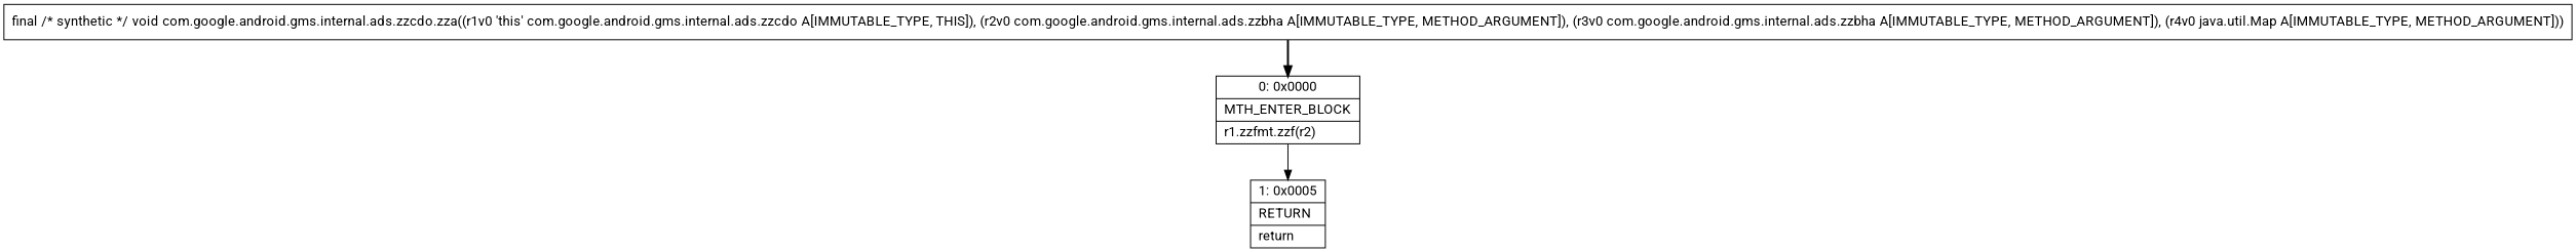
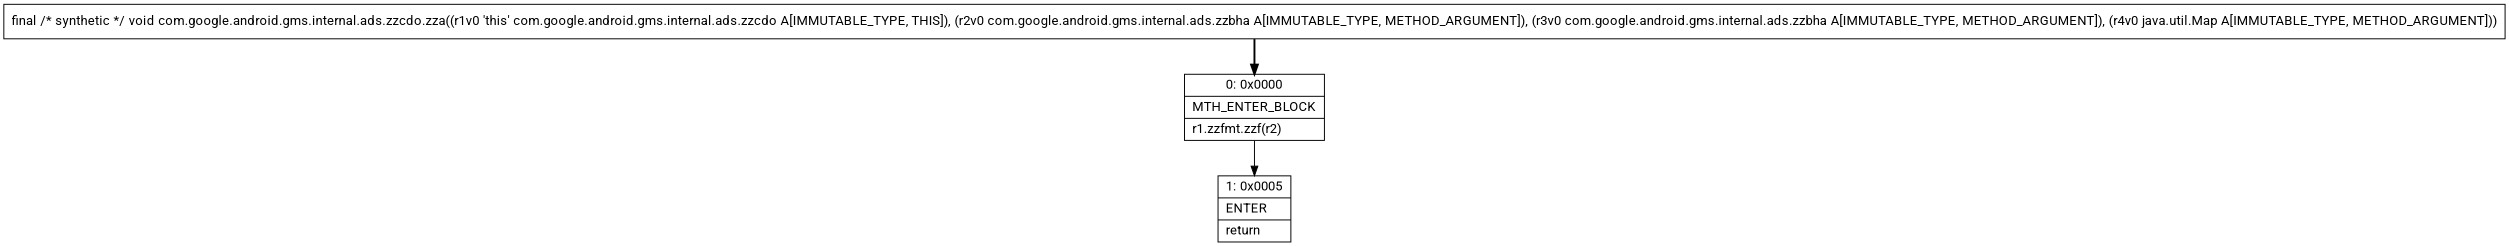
  digraph {
    fontname=Roboto
    node [shape=record fontname=Roboto]
    edge [fontname=Roboto]
    n1 [label="{0\:\ 0x0000|MTH_ENTER_BLOCK\l|r1.zzfmt.zzf(r2)\l}"]
-   n2 [label="{1\:\ 0x0005|RETURN\l|return\l}"]
+   n2 [label="{1\:\ 0x0005|ENTER\l|return\l}"]
    n3 [label="{final \/* synthetic *\/ void com.google.android.gms.internal.ads.zzcdo.zza((r1v0 'this' com.google.android.gms.internal.ads.zzcdo A[IMMUTABLE_TYPE, THIS]), (r2v0 com.google.android.gms.internal.ads.zzbha A[IMMUTABLE_TYPE, METHOD_ARGUMENT]), (r3v0 com.google.android.gms.internal.ads.zzbha A[IMMUTABLE_TYPE, METHOD_ARGUMENT]), (r4v0 java.util.Map A[IMMUTABLE_TYPE, METHOD_ARGUMENT])) }"]
    n1 -> n2 [style=solid]
    n3 -> n1 [style=bold]
  }
